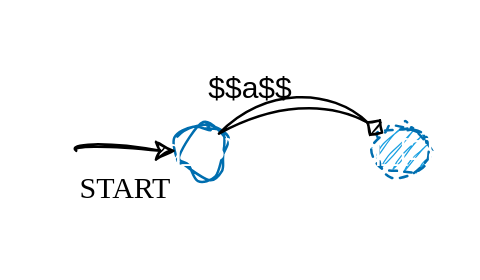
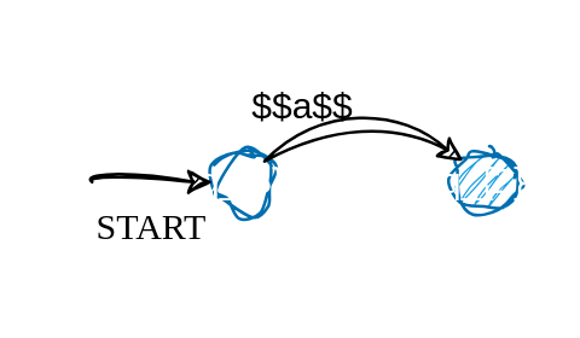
  <mxCell id="0" />
  <mxCell id="1" parent="0" />
  <mxCell id="2" value="$$q_{8}$$" style="ellipse;whiteSpace=wrap;html=1;sketch=1;curveFitting=1;jiggle=2;fillColor=none;fontColor=#ffffff;strokeColor=#006EAF;" parent="1" vertex="1"><mxGeometry x="70" y="50" width="20" height="20" as="geometry" /></mxCell>
- <mxCell id="3" value="$$q_{2}$$" style="ellipse;whiteSpace=wrap;html=1;sketch=1;curveFitting=1;jiggle=2;fillColor=#1ba1e2;fontColor=#ffffff;strokeColor=#006EAF;dashed=1;" parent="1" vertex="1"><mxGeometry x="150" y="50" width="20" height="20" as="geometry" /></mxCell>
- <mxCell id="4" value="" style="curved=1;endArrow=diamond;html=1;rounded=0;exitX=1;exitY=0;exitDx=0;exitDy=0;entryX=0;entryY=0;entryDx=0;entryDy=0;sketch=1;curveFitting=1;jiggle=2;" parent="1" source="2" target="3" edge="1"><mxGeometry width="50" height="50" relative="1" as="geometry"><mxPoint x="144" y="126" as="sourcePoint" /><mxPoint x="196" y="126" as="targetPoint" /><Array as="points"><mxPoint x="120" y="30" /></Array></mxGeometry></mxCell>
+ <mxCell id="3" value="$$q_{2}$$" style="ellipse;whiteSpace=wrap;html=1;sketch=1;curveFitting=1;jiggle=2;fillColor=#1ba1e2;fontColor=#ffffff;strokeColor=#006EAF;" parent="1" vertex="1"><mxGeometry x="150" y="50" width="20" height="20" as="geometry" /></mxCell>
+ <mxCell id="4" value="" style="curved=1;endArrow=classic;html=1;rounded=0;exitX=1;exitY=0;exitDx=0;exitDy=0;entryX=0;entryY=0;entryDx=0;entryDy=0;sketch=1;curveFitting=1;jiggle=2;" parent="1" source="2" target="3" edge="1"><mxGeometry width="50" height="50" relative="1" as="geometry"><mxPoint x="144" y="126" as="sourcePoint" /><mxPoint x="196" y="126" as="targetPoint" /><Array as="points"><mxPoint x="120" y="30" /></Array></mxGeometry></mxCell>
  <mxCell id="5" value="" style="curved=1;endArrow=classic;html=1;rounded=0;exitX=1;exitY=0.5;exitDx=0;exitDy=0;entryX=0;entryY=0.5;entryDx=0;entryDy=0;sketch=1;curveFitting=1;jiggle=2;" parent="1" edge="1"><mxGeometry width="50" height="50" relative="1" as="geometry"><mxPoint x="30" y="59.83" as="sourcePoint" /><mxPoint x="70" y="59.83" as="targetPoint" /><Array as="points" /></mxGeometry></mxCell>
  <mxCell id="6" value="START" style="text;html=1;align=center;verticalAlign=middle;whiteSpace=wrap;rounded=0;fontFamily=Comic Sans MS;" parent="1" vertex="1"><mxGeometry x="20" y="60" width="60" height="30" as="geometry" /></mxCell>
  <mxCell id="7" value="$$a$$" style="text;html=1;align=center;verticalAlign=middle;whiteSpace=wrap;rounded=0;" vertex="1" parent="1"><mxGeometry x="70" y="20" width="60" height="30" as="geometry" /></mxCell>
